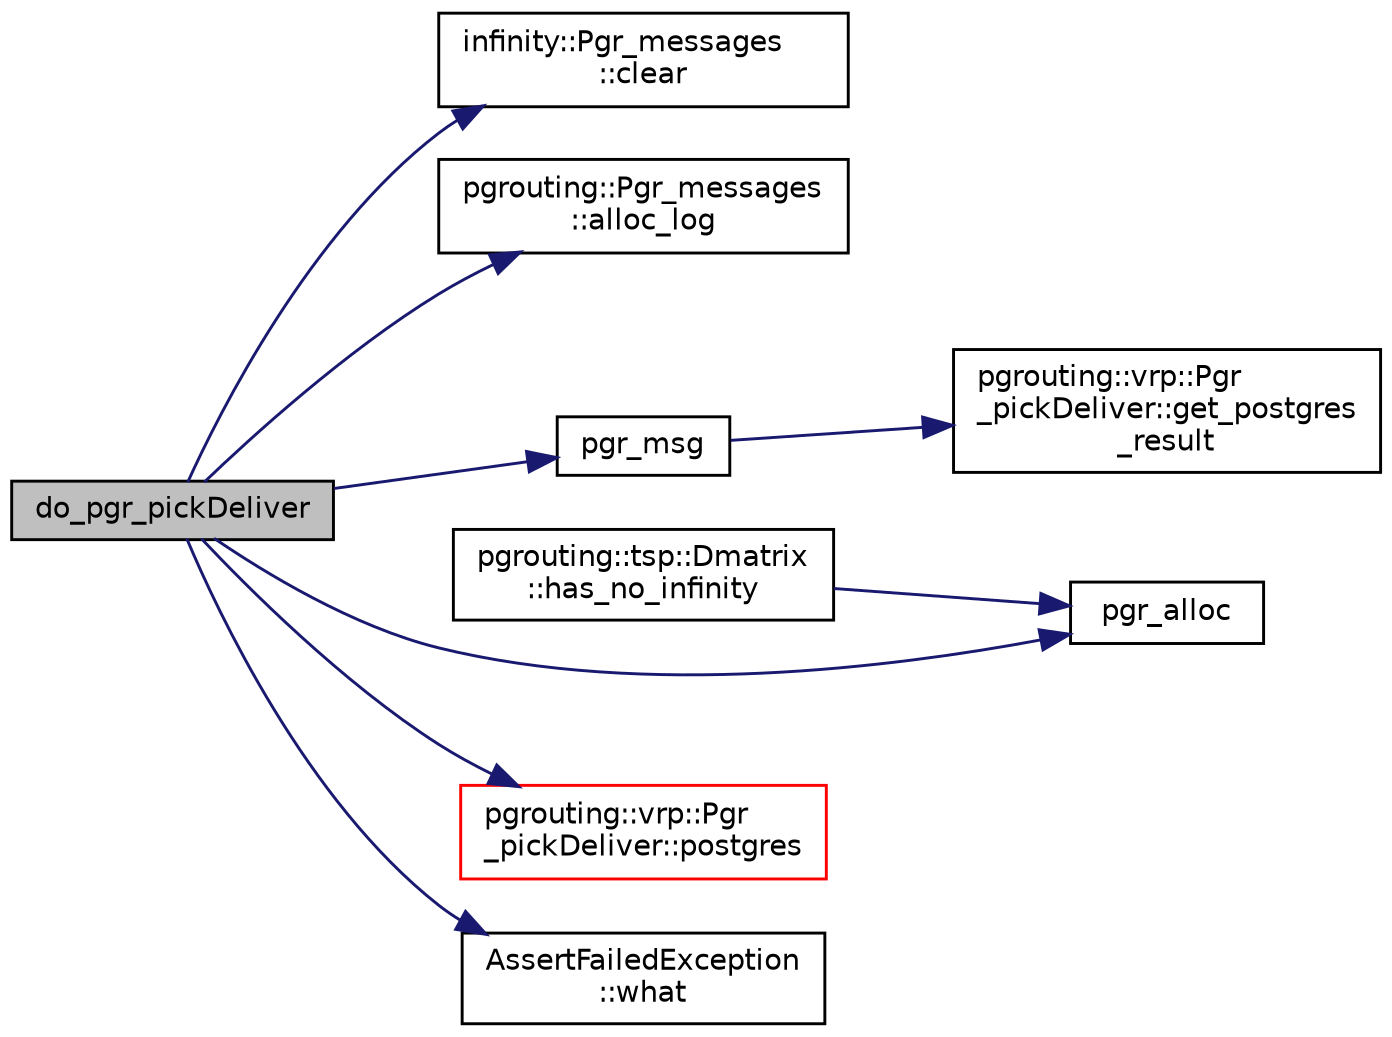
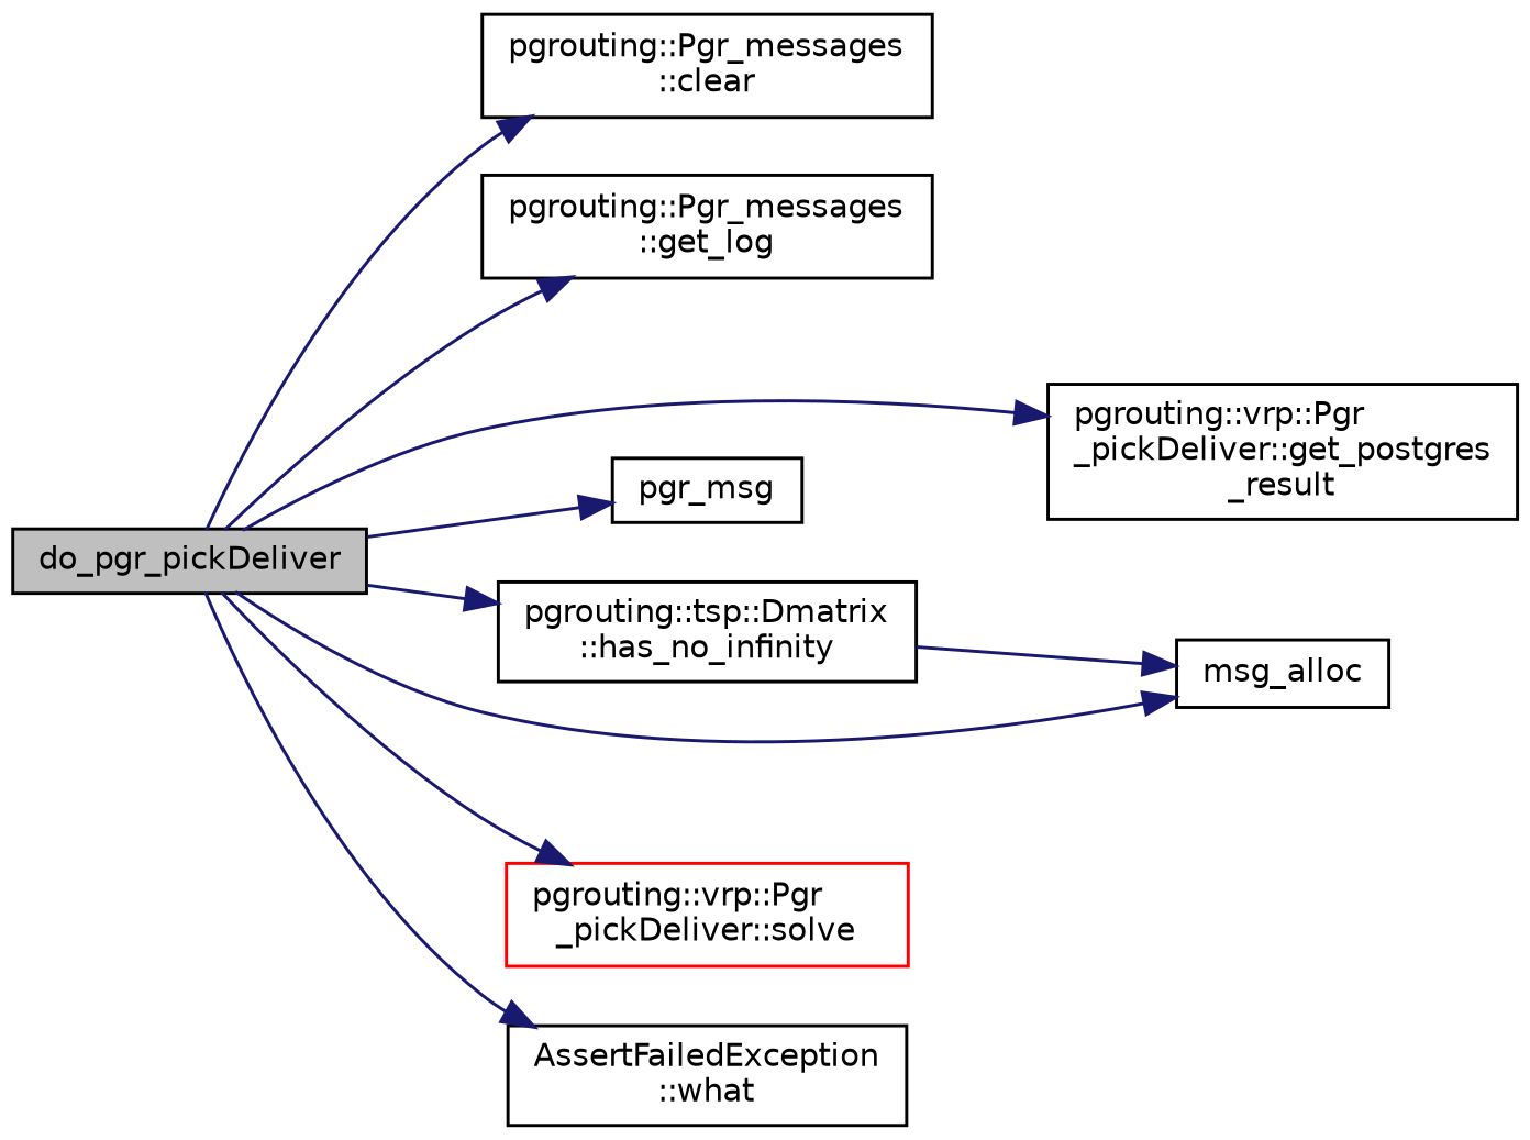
  digraph {
    rankdir=LR
    node [color=black fillcolor=white fontname=Helvetica fontsize=10 shape=record style=filled]
    edge [color=midnightblue fontname=Helvetica fontsize=10 labelfontname=Helvetica labelfontsize=10 style=solid]
    n1 [fillcolor=grey75 fontcolor=black height=0.2 label=do_pgr_pickDeliver width=0.4]
-   n2 [height=0.2 label="infinity::Pgr_messages\l::clear" width=0.4]
-   n3 [height=0.2 label="pgrouting::Pgr_messages\l::alloc_log" width=0.4]
+   n2 [height=0.2 label="pgrouting::Pgr_messages\l::clear" width=0.4]
+   n3 [height=0.2 label="pgrouting::Pgr_messages\l::get_log" width=0.4]
    n4 [height=0.2 label="pgrouting::vrp::Pgr\l_pickDeliver::get_postgres\l_result" width=0.4]
    n5 [height=0.2 label="pgrouting::tsp::Dmatrix\l::has_no_infinity" width=0.4]
-   n6 [height=0.2 label=pgr_alloc width=0.4]
+   n6 [height=0.2 label=msg_alloc width=0.4]
    n7 [height=0.2 label=pgr_msg width=0.4]
-   n8 [color=red height=0.2 label="pgrouting::vrp::Pgr\l_pickDeliver::postgres" width=0.4]
+   n8 [color=red height=0.2 label="pgrouting::vrp::Pgr\l_pickDeliver::solve" width=0.4]
    n9 [height=0.2 label="AssertFailedException\l::what" width=0.4]
    n1 -> n2
    n1 -> n3
-   n7 -> n4
+   n1 -> n4
+   n1 -> n5
    n1 -> n6
    n1 -> n7
    n1 -> n8
    n1 -> n9
    n5 -> n6
  }
